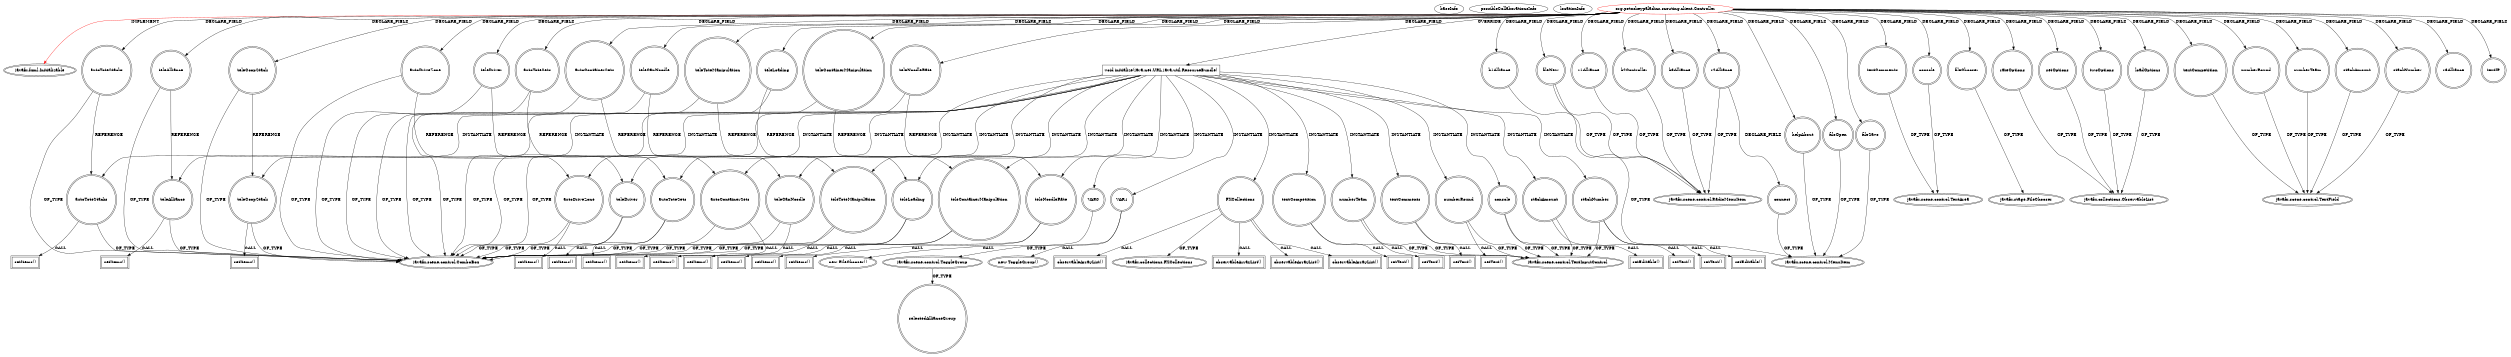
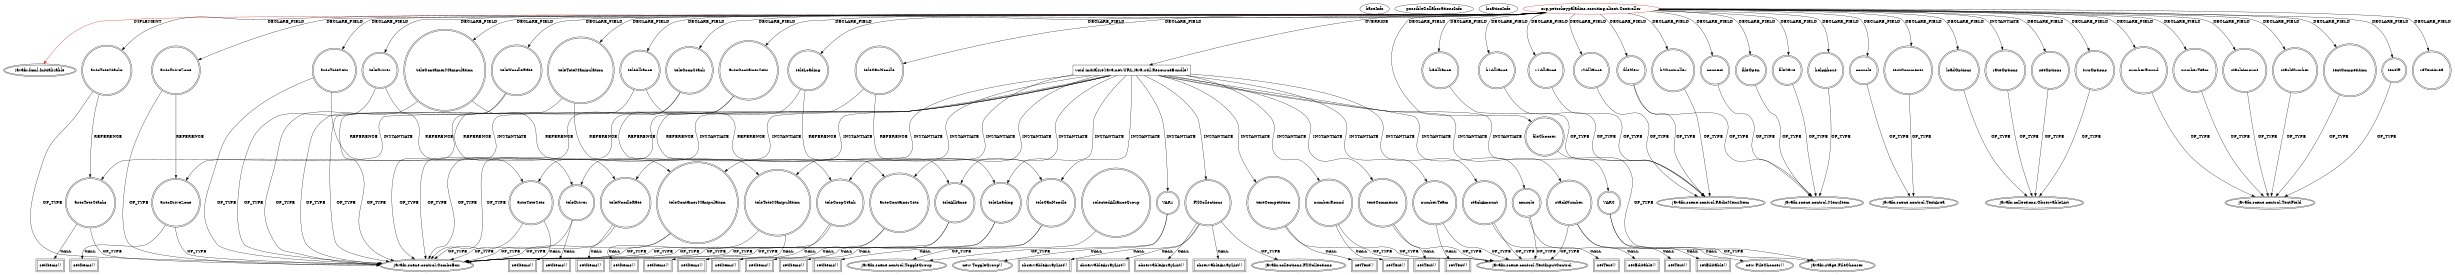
  digraph {
    node [isFrameworkType=true vertexType=FIELD_DECLARATION peripheries=2 shape=circle]
    baseInfo [category=extension_graph graphId=3456 isAnonymous=false possibleRelation=false isFrameworkType="" vertexType="" peripheries="" shape=""]
    possibleCollaborationsInfo [isFrameworkType="" vertexType="" peripheries="" shape=""]
    locationInfo [contextSignature=Controller filePath="/killjoy64-Scouting/Scouting-master/Robotics Scouting Client/src/org/petoskeypaladins/scouting/client/Controller.java" graphId=3456 projectName="killjoy64-Scouting" isFrameworkType="" vertexType="" peripheries="" shape=""]
    n4 [color=red isFrameworkType=false label="org.petoskeypaladins.scouting.client.Controller" vertexType=ROOT_CLIENT_CLASS_DECLARATION peripheries="" shape=""]
    n5 [label="javafx.fxml.Initializable" vertexType=FRAMEWORK_INTERFACE_TYPE shape=""]
    n6 [label=autoContainerSets]
    n7 [label=autoDriveZone]
    n8 [label=autoToteSets]
    n9 [label=autoToteStacks]
    n10 [label=b1Alliance]
    n11 [label=b2Controller]
    n12 [label=b3Alliance]
    n13 [label=connect]
    n14 [label=console]
    n15 [label=fileChooser]
    n16 [label=fileNew]
    n17 [label=fileOpen]
    n18 [label=fileSave]
    n19 [label=helpAbout]
    n20 [label=loadOptions]
    n21 [label=numberRound]
    n22 [label=numberTeam]
    n23 [label=r1Alliance]
    n24 [label=r2Alliance]
-   n25 [label=r3Alliance]
+   n25 [label=r3TextArea]
    n26 [label=rateOptions]
    n27 [label=setOptions]
    n28 [label=stackAmount]
    n29 [label=stackNumber]
    n30 [label=teleAlliance]
    n31 [label=teleCanNoodle]
    n32 [label=teleContainerManipulation]
    n33 [label=teleCoopStack]
    n34 [label=teleDriver]
    n35 [label=teleLoading]
    n36 [label=teleNoodleRate]
    n37 [label=teleToteManipulation]
    n38 [label=textComments]
    n39 [label=textCompetition]
    n40 [label=textIP]
    n41 [label=twoOptions]
    n42 [isFrameworkType=false label="void initialize(java.net.URL,java.util.ResourceBundle)" shape=box vertexType=OVERRIDING_METHOD_DECLARATION peripheries=""]
    n43 [label="javafx.scene.control.ComboBox" vertexType=FRAMEWORK_CLASS_TYPE shape=""]
    n44 [label=autoContainerSets vertexType=VARIABLE_EXPRESION]
    n45 [label=autoDriveZone vertexType=VARIABLE_EXPRESION]
    n46 [label=autoToteSets vertexType=VARIABLE_EXPRESION]
    n47 [label=autoToteStacks vertexType=VARIABLE_EXPRESION]
    n48 [label="javafx.scene.control.RadioMenuItem" vertexType=FRAMEWORK_CLASS_TYPE shape=""]
    n49 [label="javafx.scene.control.MenuItem" vertexType=FRAMEWORK_CLASS_TYPE shape=""]
    n50 [label="javafx.scene.control.TextArea" vertexType=FRAMEWORK_CLASS_TYPE shape=""]
    n51 [label="javafx.stage.FileChooser" vertexType=FRAMEWORK_CLASS_TYPE shape=""]
    n52 [label="javafx.collections.ObservableList" vertexType=FRAMEWORK_INTERFACE_TYPE shape=""]
    n53 [label="javafx.scene.control.TextField" vertexType=FRAMEWORK_CLASS_TYPE shape=""]
    n54 [label=selectedAllianceGroup]
    n55 [label="javafx.scene.control.ToggleGroup" vertexType=FRAMEWORK_CLASS_TYPE shape=""]
    n56 [label=teleAlliance vertexType=VARIABLE_EXPRESION]
    n57 [label=teleCanNoodle vertexType=VARIABLE_EXPRESION]
    n58 [label=teleContainerManipulation vertexType=VARIABLE_EXPRESION]
    n59 [label=teleCoopStack vertexType=VARIABLE_EXPRESION]
    n60 [label=teleDriver vertexType=VARIABLE_EXPRESION]
    n61 [label=teleLoading vertexType=VARIABLE_EXPRESION]
    n62 [label=teleNoodleRate vertexType=VARIABLE_EXPRESION]
    n63 [label=teleToteManipulation vertexType=VARIABLE_EXPRESION]
    n64 [label=VAR0 vertexType=VARIABLE_EXPRESION]
    n65 [label=VAR1 vertexType=VARIABLE_EXPRESION]
    n66 [label=FXCollections vertexType=VARIABLE_EXPRESION]
    n67 [label=numberTeam vertexType=VARIABLE_EXPRESION]
    n68 [label=numberRound vertexType=VARIABLE_EXPRESION]
    n69 [label=textCompetition vertexType=VARIABLE_EXPRESION]
    n70 [label=textComments vertexType=VARIABLE_EXPRESION]
    n71 [label=console vertexType=VARIABLE_EXPRESION]
    n72 [label=stackNumber vertexType=VARIABLE_EXPRESION]
    n73 [label=stackAmount vertexType=VARIABLE_EXPRESION]
    n74 [label="setItems()" shape=box vertexType=INSIDE_CALL]
    n75 [label="setItems()" shape=box vertexType=INSIDE_CALL]
    n76 [label="setItems()" shape=box vertexType=INSIDE_CALL]
    n77 [label="setItems()" shape=box vertexType=INSIDE_CALL]
    n78 [label="setItems()" shape=box vertexType=INSIDE_CALL]
    n79 [label="setItems()" shape=box vertexType=INSIDE_CALL]
    n80 [label="setItems()" shape=box vertexType=INSIDE_CALL]
    n81 [label="setItems()" shape=box vertexType=INSIDE_CALL]
    n82 [label="setItems()" shape=box vertexType=INSIDE_CALL]
    n83 [label="setItems()" shape=box vertexType=INSIDE_CALL]
    n84 [label="setItems()" shape=box vertexType=INSIDE_CALL]
    n85 [label="setItems()" shape=box vertexType=INSIDE_CALL]
    n86 [label="new FileChooser()" vertexType=CONSTRUCTOR_CALL shape=""]
    n87 [label="new ToggleGroup()" vertexType=CONSTRUCTOR_CALL shape=""]
    n88 [label="javafx.collections.FXCollections" vertexType=FRAMEWORK_CLASS_TYPE shape=""]
    n89 [label="observableArrayList()" shape=box vertexType=INSIDE_CALL]
    n90 [label="observableArrayList()" shape=box vertexType=INSIDE_CALL]
    n91 [label="observableArrayList()" shape=box vertexType=INSIDE_CALL]
    n92 [label="observableArrayList()" shape=box vertexType=INSIDE_CALL]
    n93 [label="javafx.scene.control.TextInputControl" vertexType=FRAMEWORK_CLASS_TYPE shape=""]
    n94 [label="setText()" shape=box vertexType=INSIDE_CALL]
    n95 [label="setText()" shape=box vertexType=INSIDE_CALL]
    n96 [label="setText()" shape=box vertexType=INSIDE_CALL]
    n97 [label="setText()" shape=box vertexType=INSIDE_CALL]
    n98 [label="setEditable()" shape=box vertexType=INSIDE_CALL]
    n99 [label="setText()" shape=box vertexType=INSIDE_CALL]
    n100 [label="setEditable()" shape=box vertexType=INSIDE_CALL]
    n101 [label="setText()" shape=box vertexType=INSIDE_CALL]
    n4 -> n5 [color=red label=IMPLEMENT]
    n4 -> n6 [label=DECLARE_FIELD]
    n4 -> n7 [label=DECLARE_FIELD]
    n4 -> n8 [label=DECLARE_FIELD]
    n4 -> n9 [label=DECLARE_FIELD]
    n4 -> n10 [label=DECLARE_FIELD]
    n4 -> n11 [label=DECLARE_FIELD]
    n4 -> n12 [label=DECLARE_FIELD]
-   n24 -> n13 [label=DECLARE_FIELD]
+   n4 -> n13 [label=DECLARE_FIELD]
    n4 -> n14 [label=DECLARE_FIELD]
    n4 -> n15 [label=DECLARE_FIELD]
    n4 -> n16 [label=DECLARE_FIELD]
    n4 -> n17 [label=DECLARE_FIELD]
    n4 -> n18 [label=DECLARE_FIELD]
    n4 -> n19 [label=DECLARE_FIELD]
    n4 -> n20 [label=DECLARE_FIELD]
    n4 -> n21 [label=DECLARE_FIELD]
    n4 -> n22 [label=DECLARE_FIELD]
    n4 -> n23 [label=DECLARE_FIELD]
    n4 -> n24 [label=DECLARE_FIELD]
    n4 -> n25 [label=DECLARE_FIELD]
-   n4 -> n26 [label=DECLARE_FIELD]
+   n4 -> n26 [label=INSTANTIATE]
    n4 -> n27 [label=DECLARE_FIELD]
    n4 -> n28 [label=DECLARE_FIELD]
    n4 -> n29 [label=DECLARE_FIELD]
    n4 -> n30 [label=DECLARE_FIELD]
    n4 -> n31 [label=DECLARE_FIELD]
    n4 -> n32 [label=DECLARE_FIELD]
    n4 -> n33 [label=DECLARE_FIELD]
    n4 -> n34 [label=DECLARE_FIELD]
    n4 -> n35 [label=DECLARE_FIELD]
    n4 -> n36 [label=DECLARE_FIELD]
    n4 -> n37 [label=DECLARE_FIELD]
    n4 -> n38 [label=DECLARE_FIELD]
    n4 -> n39 [label=DECLARE_FIELD]
    n4 -> n40 [label=DECLARE_FIELD]
    n4 -> n41 [label=DECLARE_FIELD]
    n4 -> n42 [label=OVERRIDE]
    n6 -> n43 [label=OF_TYPE]
    n6 -> n44 [label=REFERENCE]
    n7 -> n43 [label=OF_TYPE]
    n7 -> n45 [label=REFERENCE]
    n8 -> n43 [label=OF_TYPE]
    n8 -> n46 [label=REFERENCE]
    n9 -> n43 [label=OF_TYPE]
    n9 -> n47 [label=REFERENCE]
    n10 -> n48 [label=OF_TYPE]
    n11 -> n48 [label=OF_TYPE]
    n12 -> n48 [label=OF_TYPE]
    n13 -> n49 [label=OF_TYPE]
    n14 -> n50 [label=OF_TYPE]
    n15 -> n51 [label=OF_TYPE]
    n16 -> n48 [label=OF_TYPE]
    n16 -> n49 [label=OF_TYPE]
    n17 -> n49 [label=OF_TYPE]
    n18 -> n49 [label=OF_TYPE]
    n19 -> n49 [label=OF_TYPE]
    n20 -> n52 [label=OF_TYPE]
    n21 -> n53 [label=OF_TYPE]
    n22 -> n53 [label=OF_TYPE]
    n23 -> n48 [label=OF_TYPE]
    n24 -> n48 [label=OF_TYPE]
    n26 -> n52 [label=OF_TYPE]
    n27 -> n52 [label=OF_TYPE]
    n28 -> n53 [label=OF_TYPE]
    n29 -> n53 [label=OF_TYPE]
    n30 -> n43 [label=OF_TYPE]
    n30 -> n56 [label=REFERENCE]
    n31 -> n43 [label=OF_TYPE]
    n31 -> n57 [label=REFERENCE]
    n32 -> n43 [label=OF_TYPE]
    n32 -> n58 [label=REFERENCE]
    n33 -> n43 [label=OF_TYPE]
    n33 -> n59 [label=REFERENCE]
    n34 -> n43 [label=OF_TYPE]
    n34 -> n60 [label=REFERENCE]
    n35 -> n43 [label=OF_TYPE]
    n35 -> n61 [label=REFERENCE]
    n36 -> n43 [label=OF_TYPE]
    n36 -> n62 [label=REFERENCE]
    n37 -> n43 [label=OF_TYPE]
    n37 -> n63 [label=REFERENCE]
    n38 -> n50 [label=OF_TYPE]
    n39 -> n53 [label=OF_TYPE]
+   n40 -> n53 [label=OF_TYPE]
    n41 -> n52 [label=OF_TYPE]
    n42 -> n44 [label=INSTANTIATE]
    n42 -> n45 [label=INSTANTIATE]
    n42 -> n46 [label=INSTANTIATE]
    n42 -> n47 [label=INSTANTIATE]
    n42 -> n56 [label=INSTANTIATE]
    n42 -> n57 [label=INSTANTIATE]
    n42 -> n58 [label=INSTANTIATE]
    n42 -> n59 [label=INSTANTIATE]
    n42 -> n60 [label=INSTANTIATE]
    n42 -> n61 [label=INSTANTIATE]
    n42 -> n62 [label=INSTANTIATE]
    n42 -> n63 [label=INSTANTIATE]
    n42 -> n64 [label=INSTANTIATE]
    n42 -> n65 [label=INSTANTIATE]
    n42 -> n66 [label=INSTANTIATE]
    n42 -> n67 [label=INSTANTIATE]
    n42 -> n68 [label=INSTANTIATE]
    n42 -> n69 [label=INSTANTIATE]
    n42 -> n70 [label=INSTANTIATE]
    n42 -> n71 [label=INSTANTIATE]
    n42 -> n72 [label=INSTANTIATE]
    n42 -> n73 [label=INSTANTIATE]
    n44 -> n43 [label=OF_TYPE]
    n44 -> n74 [label=CALL]
    n45 -> n43 [label=OF_TYPE]
    n45 -> n75 [label=CALL]
    n46 -> n43 [label=OF_TYPE]
    n46 -> n76 [label=CALL]
    n47 -> n43 [label=OF_TYPE]
    n47 -> n77 [label=CALL]
-   n55 -> n54 [label=OF_TYPE]
+   n54 -> n55 [label=OF_TYPE]
    n56 -> n43 [label=OF_TYPE]
    n56 -> n78 [label=CALL]
    n57 -> n43 [label=OF_TYPE]
    n57 -> n79 [label=CALL]
    n58 -> n43 [label=OF_TYPE]
    n58 -> n80 [label=CALL]
    n59 -> n43 [label=OF_TYPE]
    n59 -> n81 [label=CALL]
    n60 -> n43 [label=OF_TYPE]
    n60 -> n82 [label=CALL]
    n61 -> n43 [label=OF_TYPE]
    n61 -> n83 [label=CALL]
    n62 -> n43 [label=OF_TYPE]
    n62 -> n84 [label=CALL]
    n63 -> n43 [label=OF_TYPE]
    n63 -> n85 [label=CALL]
+   n64 -> n51 [label=OF_TYPE]
    n64 -> n86 [label=CALL]
    n65 -> n55 [label=OF_TYPE]
    n65 -> n87 [label=CALL]
    n66 -> n88 [label=OF_TYPE]
    n66 -> n89 [label=CALL]
    n66 -> n90 [label=CALL]
    n66 -> n91 [label=CALL]
    n66 -> n92 [label=CALL]
    n67 -> n93 [label=OF_TYPE]
    n67 -> n94 [label=CALL]
    n68 -> n93 [label=OF_TYPE]
    n68 -> n95 [label=CALL]
    n69 -> n93 [label=OF_TYPE]
    n69 -> n96 [label=CALL]
    n70 -> n93 [label=OF_TYPE]
    n70 -> n97 [label=CALL]
    n71 -> n93 [label=OF_TYPE]
    n71 -> n98 [label=CALL]
    n72 -> n93 [label=OF_TYPE]
    n72 -> n99 [label=CALL]
    n72 -> n100 [label=CALL]
    n73 -> n93 [label=OF_TYPE]
    n73 -> n101 [label=CALL]
  }
